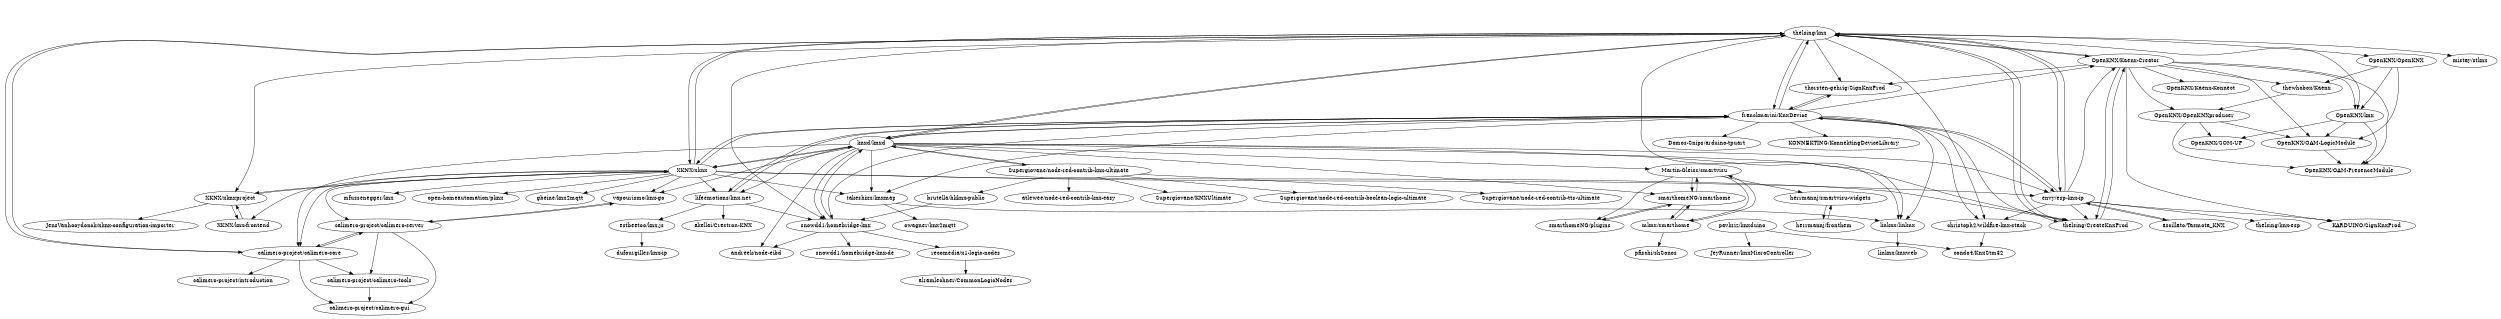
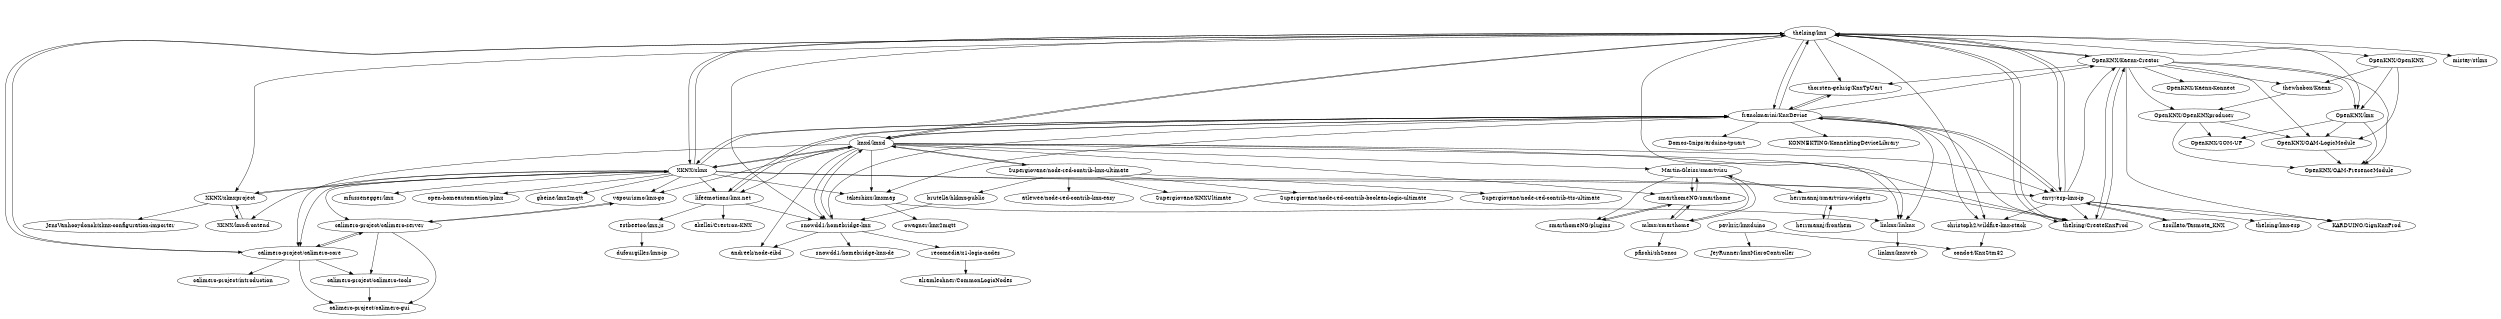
  digraph {
    "thelsing/knx" [l="0.651,45.365"]
    "OpenKNX/Kaenx-Creator" [l="0.645,45.385"]
    "thelsing/CreateKnxProd" [l="0.634,45.368"]
    "franckmarini/KnxDevice" [l="0.624,45.356"]
    "knxd/knxd" [l="0.613,45.342"]
    "envy/esp-knx-ip" [l="0.643,45.355"]
    "XKNX/xknx" [l="0.664,45.348"]
    "OpenKNX/OpenKNX" [l="0.657,45.395"]
-   "thorsten-gehrig/KnxTpUart" [l="0.63,45.378" label="thorsten-gehrig/SignKnxProd"]
+   "thorsten-gehrig/KnxTpUart" [l="0.63,45.378"]
    "calimero-project/calimero-core" [l="0.675,45.333"]
    "snowdd1/homebridge-knx" [l="0.594,45.357"]
    "mistay/stknx" [l="0.679,45.379"]
    "christoph2/wildfire-knx-stack" [l="0.617,45.379"]
    "OpenKNX/knx" [l="0.669,45.393"]
    "linknx/linknx" [l="0.641,45.342"]
    "XKNX/xknxproject" [l="0.691,45.361"]
    "OpenKNX/Kaenx-Konnect" [l="0.631,45.405"]
    "OpenKNX/OpenKNXproducer" [l="0.657,45.412"]
    "thewhobox/Kaenx" [l="0.671,45.405"]
    "OpenKNX/OAM-LogicModule" [l="0.647,45.403"]
    "OpenKNX/OAM-PresenceModule" [l="0.66,45.404"]
    "KARDUINO/SignKnxProd" [l="0.661,45.376"]
    "lifeemotions/knx.net" [l="0.62,45.33"]
    "Domos-Snips/arduino-tpuart" [l="0.601,45.374"]
    "takeshixx/knxmap" [l="0.638,45.319"]
    "KONNEKTING/KonnektingDeviceLibrary" [l="0.59,45.345"]
    "Supergiovane/node-red-contrib-knx-ultimate" [l="0.577,45.311"]
    "Martin-Gleiss/smartvisu" [l="0.538,45.338"]
    "smarthomeNG/smarthome" [l="0.536,45.35"]
    "vapourismo/knx-go" [l="0.661,45.32"]
    "andreek/node-eibd" [l="0.576,45.351"]
    "ascillato/Tasmota_KNX" [l="0.645,45.334"]
    "thelsing/knx-esp" [l="0.657,45.338"]
    "XKNX/knx-frontend" [l="0.708,45.356"]
    "mfussenegger/knx" [l="0.698,45.371"]
    "open-homeautomation/pknx" [l="0.709,45.34"]
    "calimero-project/calimero-server" [l="0.685,45.321"]
    "gbeine/knx2mqtt" [l="0.695,45.343"]
    "calimero-project/calimero-tools" [l="0.704,45.314"]
    "calimero-project/calimero-gui" [l="0.706,45.324"]
    "calimero-project/introduction" [l="0.685,45.308"]
    "recomedia/x1-logic-nodes" [l="0.563,45.383"]
    "snowdd1/homebridge-knx-de" [l="0.573,45.37"]
    "condo4/KnxStm32" [l="0.601,45.407"]
    "OpenKNX/SOM-UP" [l="0.678,45.413"]
    "linknx/knxweb" [l="0.679,45.344"]
    "JensVanhooydonck/xknx-configuration-importer" [l="0.722,45.371"]
    "estbeetoo/knx.js" [l="0.606,45.312"]
    "akellai/Crestron-KNX" [l="0.618,45.305"]
    "owagner/knx2mqtt" [l="0.634,45.291"]
    "atlewee/node-red-contrib-knx-easy" [l="0.562,45.298"]
    "Supergiovane/KNXUltimate" [l="0.583,45.29"]
    "Supergiovane/node-red-contrib-boolean-logic-ultimate" [l="0.56,45.284"]
    "Supergiovane/node-red-contrib-tts-ultimate" [l="0.543,45.301"]
    "brutella/hkknx-public" [l="0.567,45.331"]
    "herrmannj/smartvisu-widgets" [l="0.506,45.357"]
    "smarthomeNG/plugins" [l="0.519,45.333"]
    "mknx/smarthome" [l="0.511,45.344"]
    "alramlechner/CommonLogicNodes" [l="0.54,45.39"]
    "dufourgilles/knx-ip" [l="0.654,45.297"]
    "pavkriz/knxduino" [l="0.59,45.429"]
    "JeyRunner/knxMicroController" [l="0.583,45.445"]
    "herrmannj/fronthem" [l="0.489,45.364"]
    "pfischi/shSonos" [l="0.48,45.341"]
    "thelsing/knx" -> "OpenKNX/Kaenx-Creator"
    "thelsing/knx" -> "thelsing/CreateKnxProd"
    "thelsing/knx" -> "franckmarini/KnxDevice"
    "thelsing/knx" -> "knxd/knxd"
    "thelsing/knx" -> "envy/esp-knx-ip"
    "thelsing/knx" -> "XKNX/xknx"
    "thelsing/knx" -> "OpenKNX/OpenKNX"
    "thelsing/knx" -> "thorsten-gehrig/KnxTpUart"
    "thelsing/knx" -> "calimero-project/calimero-core"
    "thelsing/knx" -> "snowdd1/homebridge-knx"
    "thelsing/knx" -> "mistay/stknx"
    "thelsing/knx" -> "christoph2/wildfire-knx-stack"
    "thelsing/knx" -> "OpenKNX/knx"
    "thelsing/knx" -> "linknx/linknx"
    "thelsing/knx" -> "XKNX/xknxproject"
    "OpenKNX/Kaenx-Creator" -> "thelsing/knx"
    "OpenKNX/Kaenx-Creator" -> "thelsing/CreateKnxProd"
    "OpenKNX/Kaenx-Creator" -> "thorsten-gehrig/KnxTpUart"
    "OpenKNX/Kaenx-Creator" -> "OpenKNX/knx"
    "OpenKNX/Kaenx-Creator" -> "OpenKNX/Kaenx-Konnect"
    "OpenKNX/Kaenx-Creator" -> "OpenKNX/OpenKNXproducer"
    "OpenKNX/Kaenx-Creator" -> "thewhobox/Kaenx"
    "OpenKNX/Kaenx-Creator" -> "OpenKNX/OAM-LogicModule"
    "OpenKNX/Kaenx-Creator" -> "OpenKNX/OAM-PresenceModule"
    "OpenKNX/Kaenx-Creator" -> "KARDUINO/SignKnxProd"
    "thelsing/CreateKnxProd" -> "thelsing/knx"
    "thelsing/CreateKnxProd" -> "OpenKNX/Kaenx-Creator"
    "franckmarini/KnxDevice" -> "thelsing/knx"
    "franckmarini/KnxDevice" -> "OpenKNX/Kaenx-Creator"
    "franckmarini/KnxDevice" -> "thelsing/CreateKnxProd"
    "franckmarini/KnxDevice" -> "knxd/knxd"
    "franckmarini/KnxDevice" -> "envy/esp-knx-ip"
    "franckmarini/KnxDevice" -> "XKNX/xknx"
    "franckmarini/KnxDevice" -> "thorsten-gehrig/KnxTpUart"
    "franckmarini/KnxDevice" -> "snowdd1/homebridge-knx"
    "franckmarini/KnxDevice" -> "christoph2/wildfire-knx-stack"
    "franckmarini/KnxDevice" -> "linknx/linknx"
    "franckmarini/KnxDevice" -> "lifeemotions/knx.net"
    "franckmarini/KnxDevice" -> "Domos-Snips/arduino-tpuart"
    "franckmarini/KnxDevice" -> "takeshixx/knxmap"
    "franckmarini/KnxDevice" -> "KONNEKTING/KonnektingDeviceLibrary"
    "knxd/knxd" -> "thelsing/knx"
    "knxd/knxd" -> "thelsing/CreateKnxProd"
    "knxd/knxd" -> "franckmarini/KnxDevice"
    "knxd/knxd" -> "envy/esp-knx-ip"
    "knxd/knxd" -> "XKNX/xknx"
    "knxd/knxd" -> "calimero-project/calimero-core"
    "knxd/knxd" -> "snowdd1/homebridge-knx"
    "knxd/knxd" -> "linknx/linknx"
    "knxd/knxd" -> "lifeemotions/knx.net"
    "knxd/knxd" -> "takeshixx/knxmap"
    "knxd/knxd" -> "Supergiovane/node-red-contrib-knx-ultimate"
    "knxd/knxd" -> "Martin-Gleiss/smartvisu"
    "knxd/knxd" -> "smarthomeNG/smarthome"
    "knxd/knxd" -> "vapourismo/knx-go"
    "knxd/knxd" -> "andreek/node-eibd"
    "envy/esp-knx-ip" -> "thelsing/knx"
    "envy/esp-knx-ip" -> "OpenKNX/Kaenx-Creator"
    "envy/esp-knx-ip" -> "thelsing/CreateKnxProd"
    "envy/esp-knx-ip" -> "franckmarini/KnxDevice"
    "envy/esp-knx-ip" -> "christoph2/wildfire-knx-stack"
    "envy/esp-knx-ip" -> "KARDUINO/SignKnxProd"
    "envy/esp-knx-ip" -> "ascillato/Tasmota_KNX"
    "envy/esp-knx-ip" -> "thelsing/knx-esp"
    "XKNX/xknx" -> "thelsing/knx"
    "XKNX/xknx" -> "thelsing/CreateKnxProd"
    "XKNX/xknx" -> "franckmarini/KnxDevice"
    "XKNX/xknx" -> "knxd/knxd"
    "XKNX/xknx" -> "envy/esp-knx-ip"
    "XKNX/xknx" -> "calimero-project/calimero-core"
    "XKNX/xknx" -> "XKNX/xknxproject"
    "XKNX/xknx" -> "lifeemotions/knx.net"
    "XKNX/xknx" -> "takeshixx/knxmap"
    "XKNX/xknx" -> "vapourismo/knx-go"
    "XKNX/xknx" -> "XKNX/knx-frontend"
    "XKNX/xknx" -> "mfussenegger/knx"
    "XKNX/xknx" -> "open-homeautomation/pknx"
    "XKNX/xknx" -> "calimero-project/calimero-server"
    "XKNX/xknx" -> "gbeine/knx2mqtt"
    "OpenKNX/OpenKNX" -> "OpenKNX/knx"
    "OpenKNX/OpenKNX" -> "thewhobox/Kaenx"
    "OpenKNX/OpenKNX" -> "OpenKNX/OAM-LogicModule"
    "thorsten-gehrig/KnxTpUart" -> "franckmarini/KnxDevice"
    "calimero-project/calimero-core" -> "thelsing/knx"
    "calimero-project/calimero-core" -> "calimero-project/calimero-server"
    "calimero-project/calimero-core" -> "calimero-project/calimero-tools"
    "calimero-project/calimero-core" -> "calimero-project/calimero-gui"
    "calimero-project/calimero-core" -> "calimero-project/introduction"
    "snowdd1/homebridge-knx" -> "knxd/knxd"
    "snowdd1/homebridge-knx" -> "andreek/node-eibd"
    "snowdd1/homebridge-knx" -> "recomedia/x1-logic-nodes"
    "snowdd1/homebridge-knx" -> "snowdd1/homebridge-knx-de"
    "christoph2/wildfire-knx-stack" -> "condo4/KnxStm32"
    "OpenKNX/knx" -> "OpenKNX/OAM-LogicModule"
    "OpenKNX/knx" -> "OpenKNX/OAM-PresenceModule"
    "OpenKNX/knx" -> "OpenKNX/SOM-UP"
    "linknx/linknx" -> "linknx/knxweb"
    "XKNX/xknxproject" -> "XKNX/xknx"
    "XKNX/xknxproject" -> "XKNX/knx-frontend"
    "XKNX/xknxproject" -> "JensVanhooydonck/xknx-configuration-importer"
    "OpenKNX/OpenKNXproducer" -> "OpenKNX/OAM-LogicModule"
    "OpenKNX/OpenKNXproducer" -> "OpenKNX/OAM-PresenceModule"
    "OpenKNX/OpenKNXproducer" -> "OpenKNX/SOM-UP"
    "thewhobox/Kaenx" -> "OpenKNX/OpenKNXproducer"
    "OpenKNX/OAM-LogicModule" -> "OpenKNX/OAM-PresenceModule"
    "lifeemotions/knx.net" -> "franckmarini/KnxDevice"
    "lifeemotions/knx.net" -> "snowdd1/homebridge-knx"
    "lifeemotions/knx.net" -> "estbeetoo/knx.js"
    "lifeemotions/knx.net" -> "akellai/Crestron-KNX"
    "takeshixx/knxmap" -> "linknx/linknx"
    "takeshixx/knxmap" -> "owagner/knx2mqtt"
    "Supergiovane/node-red-contrib-knx-ultimate" -> "knxd/knxd"
    "Supergiovane/node-red-contrib-knx-ultimate" -> "atlewee/node-red-contrib-knx-easy"
    "Supergiovane/node-red-contrib-knx-ultimate" -> "Supergiovane/KNXUltimate"
    "Supergiovane/node-red-contrib-knx-ultimate" -> "Supergiovane/node-red-contrib-boolean-logic-ultimate"
    "Supergiovane/node-red-contrib-knx-ultimate" -> "Supergiovane/node-red-contrib-tts-ultimate"
    "Supergiovane/node-red-contrib-knx-ultimate" -> "brutella/hkknx-public"
    "Martin-Gleiss/smartvisu" -> "smarthomeNG/smarthome"
    "Martin-Gleiss/smartvisu" -> "herrmannj/smartvisu-widgets"
    "Martin-Gleiss/smartvisu" -> "smarthomeNG/plugins"
    "Martin-Gleiss/smartvisu" -> "mknx/smarthome"
    "smarthomeNG/smarthome" -> "Martin-Gleiss/smartvisu"
    "smarthomeNG/smarthome" -> "smarthomeNG/plugins"
    "smarthomeNG/smarthome" -> "mknx/smarthome"
    "vapourismo/knx-go" -> "calimero-project/calimero-server"
    "ascillato/Tasmota_KNX" -> "envy/esp-knx-ip"
    "XKNX/knx-frontend" -> "XKNX/xknxproject"
    "calimero-project/calimero-server" -> "calimero-project/calimero-core"
    "calimero-project/calimero-server" -> "vapourismo/knx-go"
    "calimero-project/calimero-server" -> "calimero-project/calimero-tools"
    "calimero-project/calimero-server" -> "calimero-project/calimero-gui"
    "calimero-project/calimero-tools" -> "calimero-project/calimero-gui"
    "recomedia/x1-logic-nodes" -> "alramlechner/CommonLogicNodes"
    "estbeetoo/knx.js" -> "dufourgilles/knx-ip"
    "brutella/hkknx-public" -> "snowdd1/homebridge-knx"
    "herrmannj/smartvisu-widgets" -> "herrmannj/fronthem"
    "smarthomeNG/plugins" -> "smarthomeNG/smarthome"
    "mknx/smarthome" -> "Martin-Gleiss/smartvisu"
    "mknx/smarthome" -> "smarthomeNG/smarthome"
    "mknx/smarthome" -> "pfischi/shSonos"
    "pavkriz/knxduino" -> "condo4/KnxStm32"
    "pavkriz/knxduino" -> "JeyRunner/knxMicroController"
    "herrmannj/fronthem" -> "herrmannj/smartvisu-widgets"
  }
